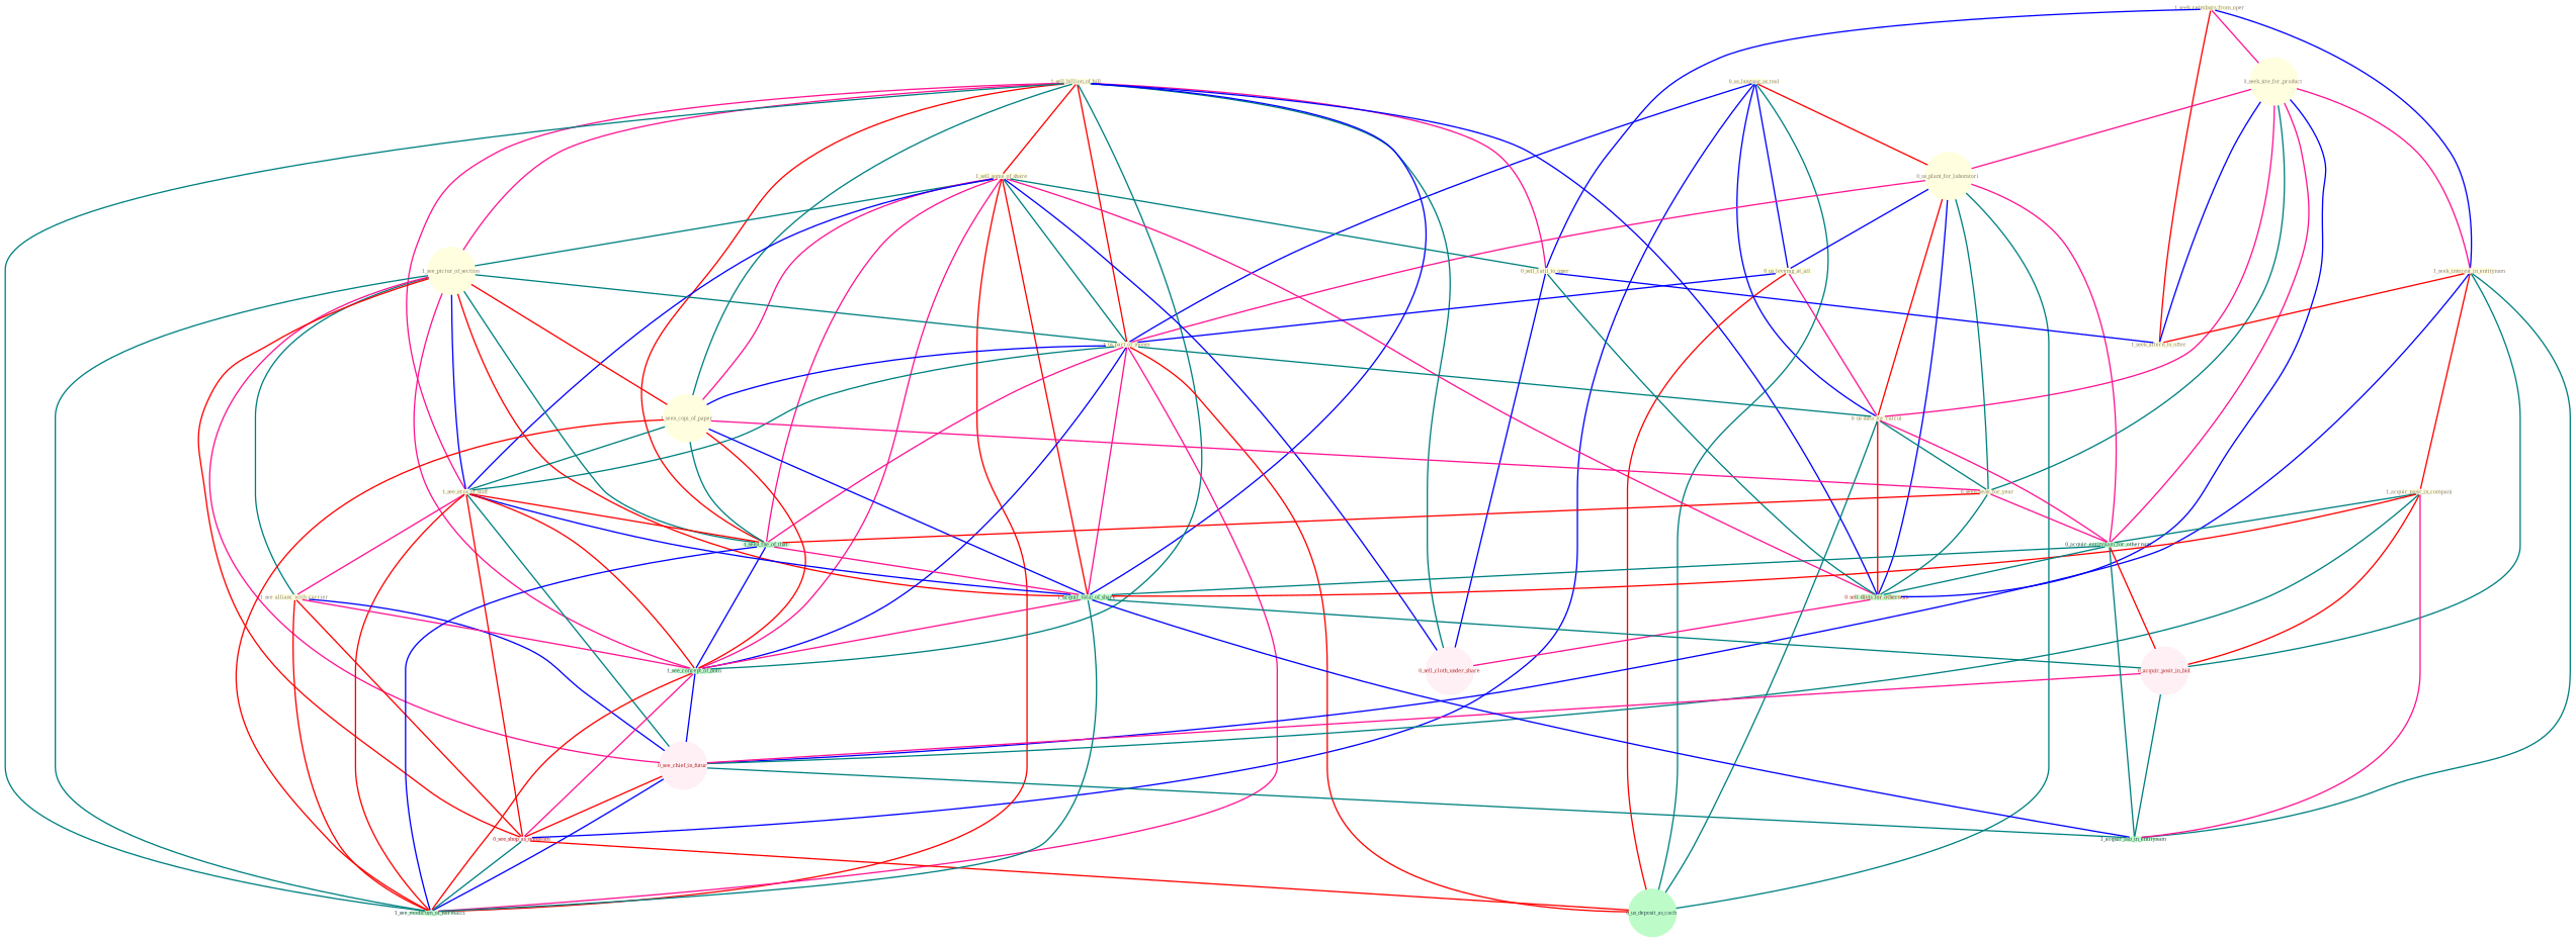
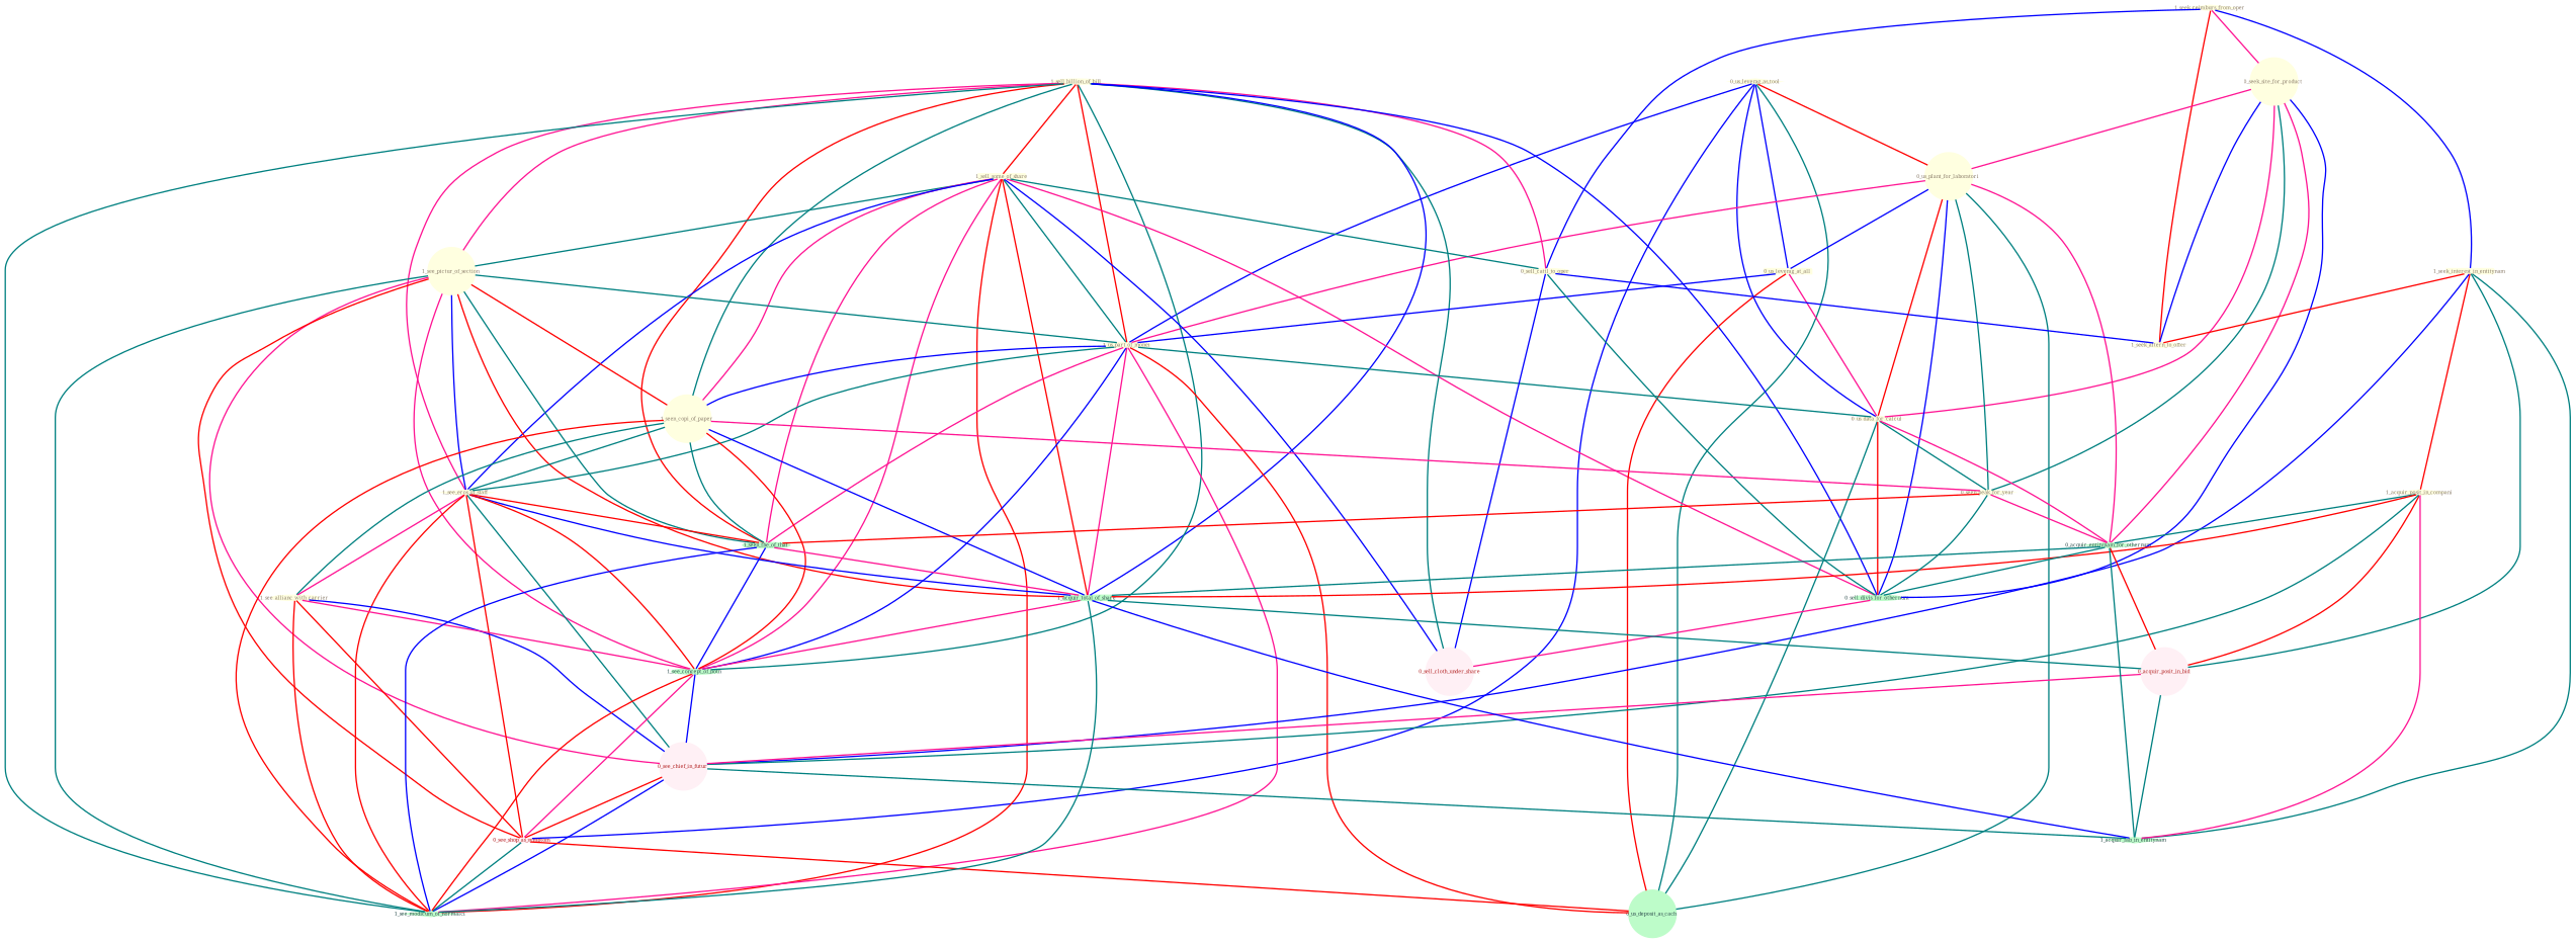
  graph {
    fontname="Noto Serif"
    node [color="#ffffe0" fixedsize=true fontcolor="#8b7d6b" fontname="Noto Serif" fontsize=4 shape=diamond style=filled]
    edge [color=teal fontname="Noto Serif" w=1]
    "1_seek_reimburs_from_oper " [height=.06 width=.5]
-   "0_us_languag_as_tool " [height=.06 width=.5]
+   "0_us_languag_as_tool " [height=.06 width=.5 label="0_us_leverag_as_tool"]
    "0_seek_site_for_product " [height=.06 shape=circle width=.5]
    "0_us_plant_for_laboratori " [height=.06 shape=circle width=.5]
    "1_sell_billion_of_bill " [height=.06 shape=ellipse width=.5]
    "1_sell_some_of_share " [height=.06 shape=note width=.5]
    "1_see_pictur_of_section " [height=.06 shape=circle width=.5]
    "0_us_leverag_at_all " [height=.06 shape=note width=.5]
    "1_us_part_of_monei " [height=.06 shape=ellipse width=.5]
    "1_seek_interest_in_entitynam " [height=.06 shape=note width=.5]
    "0_sell_cattl_to_oper " [height=.06 shape=ellipse width=.5]
    "1_seek_altern_to_offer " [height=.06 width=.5]
    "1_seen_copi_of_paper " [height=.06 shape=circle width=.5]
    "0_us_data_for_calcul " [height=.06 width=.5]
    "1_see_eros_of_staff " [height=.06 width=.5]
    "1_acquir_posit_in_compani " [height=.06 width=.5]
    "1_see_allianc_with_carrier " [height=.06 shape=ellipse width=.5]
    "0_seen_peak_for_year " [height=.06 width=.5]
    n19 [color="#fff0f5" fontcolor="#b22222" height=.06 label="0_sell_cloth_under_share" shape=circle width=.5]
    "0_acquir_posit_in_bid " [color="#fff0f5" fontcolor="#b22222" height=.06 shape=circle width=.5]
    "0_see_chief_in_futur " [color="#fff0f5" fontcolor="#b22222" height=.06 shape=circle width=.5]
    "0_see_shop_as_symptom " [color="#fff0f5" fontcolor="#b22222" height=.06 width=.5]
    "0_us_deposit_as_cach " [color="#BDFCC9" fontcolor="#2f4f4f" height=.06 shape=circle width=.5]
    "0_acquir_entitynam_for_othernum " [color="#BDFCC9" fontcolor="#2f4f4f" height=.06 width=.5]
-   "0_sell_divis_for_othernum " [color="#BDFCC9" fontcolor="#b22222" height=.06 shape=ellipse width=.5]
+   "0_sell_divis_for_othernum " [color="#BDFCC9" fontcolor="#2f4f4f" height=.06 shape=ellipse width=.5]
    "1_seen_the_of_that " [color="#BDFCC9" fontcolor="#2f4f4f" height=.06 shape=ellipse width=.5]
    "1_acquir_total_of_share " [color="#BDFCC9" fontcolor="#2f4f4f" height=.06 shape=note width=.5]
    "1_see_concept_of_both " [color="#BDFCC9" fontcolor="#2f4f4f" height=.06 shape=ellipse width=.5]
    "1_see_modicum_of_normalci " [color="#BDFCC9" fontcolor="#2f4f4f" height=.06 width=.5]
    "1_acquir_lab_in_entitynam " [color="#BDFCC9" fontcolor="#2f4f4f" height=.06 width=.5]
    subgraph sub_1 {
      "1_seek_reimburs_from_oper "
      "0_us_languag_as_tool "
      "0_seek_site_for_product "
      "0_us_plant_for_laboratori "
      "1_sell_billion_of_bill "
      "1_sell_some_of_share "
      "1_see_pictur_of_section "
      "0_us_leverag_at_all "
      "1_us_part_of_monei "
      "1_seek_interest_in_entitynam "
      "0_sell_cattl_to_oper "
      "1_seek_altern_to_offer "
      "1_seen_copi_of_paper "
      "0_us_data_for_calcul "
      "1_see_eros_of_staff "
      "1_acquir_posit_in_compani "
      "1_see_allianc_with_carrier "
      "0_seen_peak_for_year "
    }
    subgraph sub_2 {
      n19
      "0_acquir_posit_in_bid "
      "0_see_chief_in_futur "
      "0_see_shop_as_symptom "
    }
    "1_seek_reimburs_from_oper " -- "0_seek_site_for_product " [color=deeppink]
    "1_seek_reimburs_from_oper " -- "1_seek_interest_in_entitynam " [color=blue]
    "1_seek_reimburs_from_oper " -- "0_sell_cattl_to_oper " [color=blue]
    "1_seek_reimburs_from_oper " -- "1_seek_altern_to_offer " [color=red]
    "0_us_languag_as_tool " -- "0_us_plant_for_laboratori " [color=red]
    "0_us_languag_as_tool " -- "0_us_leverag_at_all " [color=blue]
    "0_us_languag_as_tool " -- "1_us_part_of_monei " [color=blue]
    "0_us_languag_as_tool " -- "0_us_data_for_calcul " [color=blue]
    "0_us_languag_as_tool " -- "0_see_shop_as_symptom " [color=blue]
    "0_us_languag_as_tool " -- "0_us_deposit_as_cach " [w=2]
    "0_seek_site_for_product " -- "0_us_plant_for_laboratori " [color=deeppink]
-   "0_seek_site_for_product " -- "1_seek_interest_in_entitynam " [color=deeppink]
    "0_seek_site_for_product " -- "1_seek_altern_to_offer " [color=blue]
    "0_seek_site_for_product " -- "0_us_data_for_calcul " [color=deeppink]
    "0_seek_site_for_product " -- "0_seen_peak_for_year "
    "0_seek_site_for_product " -- "0_acquir_entitynam_for_othernum " [color=deeppink]
    "0_seek_site_for_product " -- "0_sell_divis_for_othernum " [color=blue]
    "0_us_plant_for_laboratori " -- "0_us_leverag_at_all " [color=blue]
    "0_us_plant_for_laboratori " -- "1_us_part_of_monei " [color=deeppink]
    "0_us_plant_for_laboratori " -- "0_us_data_for_calcul " [color=red w=2]
    "0_us_plant_for_laboratori " -- "0_seen_peak_for_year "
    "0_us_plant_for_laboratori " -- "0_us_deposit_as_cach "
    "0_us_plant_for_laboratori " -- "0_acquir_entitynam_for_othernum " [color=deeppink]
    "0_us_plant_for_laboratori " -- "0_sell_divis_for_othernum " [color=blue]
    "1_sell_billion_of_bill " -- "1_sell_some_of_share " [color=red w=2]
    "1_sell_billion_of_bill " -- "1_see_pictur_of_section " [color=deeppink]
    "1_sell_billion_of_bill " -- "1_us_part_of_monei " [color=red]
    "1_sell_billion_of_bill " -- "0_sell_cattl_to_oper " [color=deeppink]
    "1_sell_billion_of_bill " -- "1_seen_copi_of_paper "
    "1_sell_billion_of_bill " -- "1_see_eros_of_staff " [color=deeppink]
    "1_sell_billion_of_bill " -- n19
    "1_sell_billion_of_bill " -- "0_sell_divis_for_othernum " [color=blue]
    "1_sell_billion_of_bill " -- "1_seen_the_of_that " [color=red]
    "1_sell_billion_of_bill " -- "1_acquir_total_of_share " [color=blue]
    "1_sell_billion_of_bill " -- "1_see_concept_of_both "
    "1_sell_billion_of_bill " -- "1_see_modicum_of_normalci "
    "1_sell_some_of_share " -- "1_see_pictur_of_section "
    "1_sell_some_of_share " -- "1_us_part_of_monei "
    "1_sell_some_of_share " -- "0_sell_cattl_to_oper "
    "1_sell_some_of_share " -- "1_seen_copi_of_paper " [color=deeppink]
    "1_sell_some_of_share " -- "1_see_eros_of_staff " [color=blue]
    "1_sell_some_of_share " -- n19 [color=blue]
    "1_sell_some_of_share " -- "0_sell_divis_for_othernum " [color=deeppink]
    "1_sell_some_of_share " -- "1_seen_the_of_that " [color=deeppink]
    "1_sell_some_of_share " -- "1_acquir_total_of_share " [color=red w=2]
    "1_sell_some_of_share " -- "1_see_concept_of_both " [color=deeppink]
    "1_sell_some_of_share " -- "1_see_modicum_of_normalci " [color=red]
    "1_see_pictur_of_section " -- "1_us_part_of_monei "
    "1_see_pictur_of_section " -- "1_seen_copi_of_paper " [color=red]
    "1_see_pictur_of_section " -- "1_see_eros_of_staff " [color=blue w=2]
-   "1_see_pictur_of_section " -- "1_see_allianc_with_carrier "
+   "1_seen_copi_of_paper " -- "1_see_allianc_with_carrier "
    "1_see_pictur_of_section " -- "0_see_chief_in_futur " [color=deeppink]
    "1_see_pictur_of_section " -- "0_see_shop_as_symptom " [color=red]
    "1_see_pictur_of_section " -- "1_seen_the_of_that "
    "1_see_pictur_of_section " -- "1_acquir_total_of_share " [color=red]
    "1_see_pictur_of_section " -- "1_see_concept_of_both " [color=deeppink w=2]
    "1_see_pictur_of_section " -- "1_see_modicum_of_normalci " [w=2]
    "0_us_leverag_at_all " -- "1_us_part_of_monei " [color=blue]
    "0_us_leverag_at_all " -- "0_us_data_for_calcul " [color=deeppink]
    "0_us_leverag_at_all " -- "0_us_deposit_as_cach " [color=red]
    "1_us_part_of_monei " -- "1_seen_copi_of_paper " [color=blue]
    "1_us_part_of_monei " -- "0_us_data_for_calcul "
    "1_us_part_of_monei " -- "1_see_eros_of_staff "
    "1_us_part_of_monei " -- "0_us_deposit_as_cach " [color=red]
    "1_us_part_of_monei " -- "1_seen_the_of_that " [color=deeppink]
    "1_us_part_of_monei " -- "1_acquir_total_of_share " [color=deeppink]
    "1_us_part_of_monei " -- "1_see_concept_of_both " [color=blue]
    "1_us_part_of_monei " -- "1_see_modicum_of_normalci " [color=deeppink]
    "1_seek_interest_in_entitynam " -- "1_seek_altern_to_offer " [color=red]
    "1_seek_interest_in_entitynam " -- "1_acquir_posit_in_compani " [color=red]
    "1_seek_interest_in_entitynam " -- "0_acquir_posit_in_bid "
    "1_seek_interest_in_entitynam " -- "0_see_chief_in_futur " [color=blue]
    "1_seek_interest_in_entitynam " -- "1_acquir_lab_in_entitynam " [w=2]
    "0_sell_cattl_to_oper " -- "1_seek_altern_to_offer " [color=blue]
    "0_sell_cattl_to_oper " -- n19 [color=blue]
    "0_sell_cattl_to_oper " -- "0_sell_divis_for_othernum "
    "1_seen_copi_of_paper " -- "1_see_eros_of_staff "
    "1_seen_copi_of_paper " -- "0_seen_peak_for_year " [color=deeppink]
    "1_seen_copi_of_paper " -- "1_seen_the_of_that " [w=2]
    "1_seen_copi_of_paper " -- "1_acquir_total_of_share " [color=blue]
    "1_seen_copi_of_paper " -- "1_see_concept_of_both " [color=red]
    "1_seen_copi_of_paper " -- "1_see_modicum_of_normalci " [color=red]
    "0_us_data_for_calcul " -- "0_seen_peak_for_year "
    "0_us_data_for_calcul " -- "0_us_deposit_as_cach "
    "0_us_data_for_calcul " -- "0_acquir_entitynam_for_othernum " [color=deeppink]
    "0_us_data_for_calcul " -- "0_sell_divis_for_othernum " [color=red]
    "1_see_eros_of_staff " -- "1_see_allianc_with_carrier " [color=deeppink]
    "1_see_eros_of_staff " -- "0_see_chief_in_futur "
    "1_see_eros_of_staff " -- "0_see_shop_as_symptom " [color=red]
    "1_see_eros_of_staff " -- "1_seen_the_of_that " [color=red]
    "1_see_eros_of_staff " -- "1_acquir_total_of_share " [color=blue]
    "1_see_eros_of_staff " -- "1_see_concept_of_both " [color=red w=2]
    "1_see_eros_of_staff " -- "1_see_modicum_of_normalci " [color=red w=2]
    "1_acquir_posit_in_compani " -- "0_acquir_posit_in_bid " [color=red w=3]
    "1_acquir_posit_in_compani " -- "0_see_chief_in_futur "
    "1_acquir_posit_in_compani " -- "0_acquir_entitynam_for_othernum "
    "1_acquir_posit_in_compani " -- "1_acquir_total_of_share " [color=red]
    "1_acquir_posit_in_compani " -- "1_acquir_lab_in_entitynam " [color=deeppink w=2]
    "1_see_allianc_with_carrier " -- "0_see_chief_in_futur " [color=blue]
    "1_see_allianc_with_carrier " -- "0_see_shop_as_symptom " [color=red]
    "1_see_allianc_with_carrier " -- "1_see_concept_of_both " [color=deeppink]
    "1_see_allianc_with_carrier " -- "1_see_modicum_of_normalci " [color=red]
    "0_seen_peak_for_year " -- "0_acquir_entitynam_for_othernum " [color=deeppink]
    "0_seen_peak_for_year " -- "0_sell_divis_for_othernum "
    "0_seen_peak_for_year " -- "1_seen_the_of_that " [color=red]
    "0_acquir_posit_in_bid " -- "0_see_chief_in_futur " [color=deeppink]
    "0_acquir_posit_in_bid " -- "1_acquir_lab_in_entitynam " [w=2]
    "0_see_chief_in_futur " -- "0_see_shop_as_symptom " [color=red]
    "0_see_chief_in_futur " -- "1_see_modicum_of_normalci " [color=blue]
    "0_see_chief_in_futur " -- "1_acquir_lab_in_entitynam "
    "0_see_shop_as_symptom " -- "0_us_deposit_as_cach " [color=red]
    "0_see_shop_as_symptom " -- "1_see_modicum_of_normalci "
    "0_acquir_entitynam_for_othernum " -- "0_acquir_posit_in_bid " [color=red]
    "0_acquir_entitynam_for_othernum " -- "0_sell_divis_for_othernum " [w=2]
    "0_acquir_entitynam_for_othernum " -- "1_acquir_total_of_share "
    "0_acquir_entitynam_for_othernum " -- "1_acquir_lab_in_entitynam "
    "0_sell_divis_for_othernum " -- n19 [color=deeppink]
    "1_seen_the_of_that " -- "1_acquir_total_of_share " [color=deeppink]
    "1_seen_the_of_that " -- "1_see_concept_of_both " [color=blue]
    "1_seen_the_of_that " -- "1_see_modicum_of_normalci " [color=blue]
    "1_acquir_total_of_share " -- "0_acquir_posit_in_bid "
    "1_acquir_total_of_share " -- "1_see_concept_of_both " [color=deeppink]
    "1_acquir_total_of_share " -- "1_see_modicum_of_normalci "
    "1_acquir_total_of_share " -- "1_acquir_lab_in_entitynam " [color=blue]
    "1_see_concept_of_both " -- "0_see_chief_in_futur " [color=blue]
    "1_see_concept_of_both " -- "0_see_shop_as_symptom " [color=deeppink]
    "1_see_concept_of_both " -- "1_see_modicum_of_normalci " [color=red w=2]
  }
